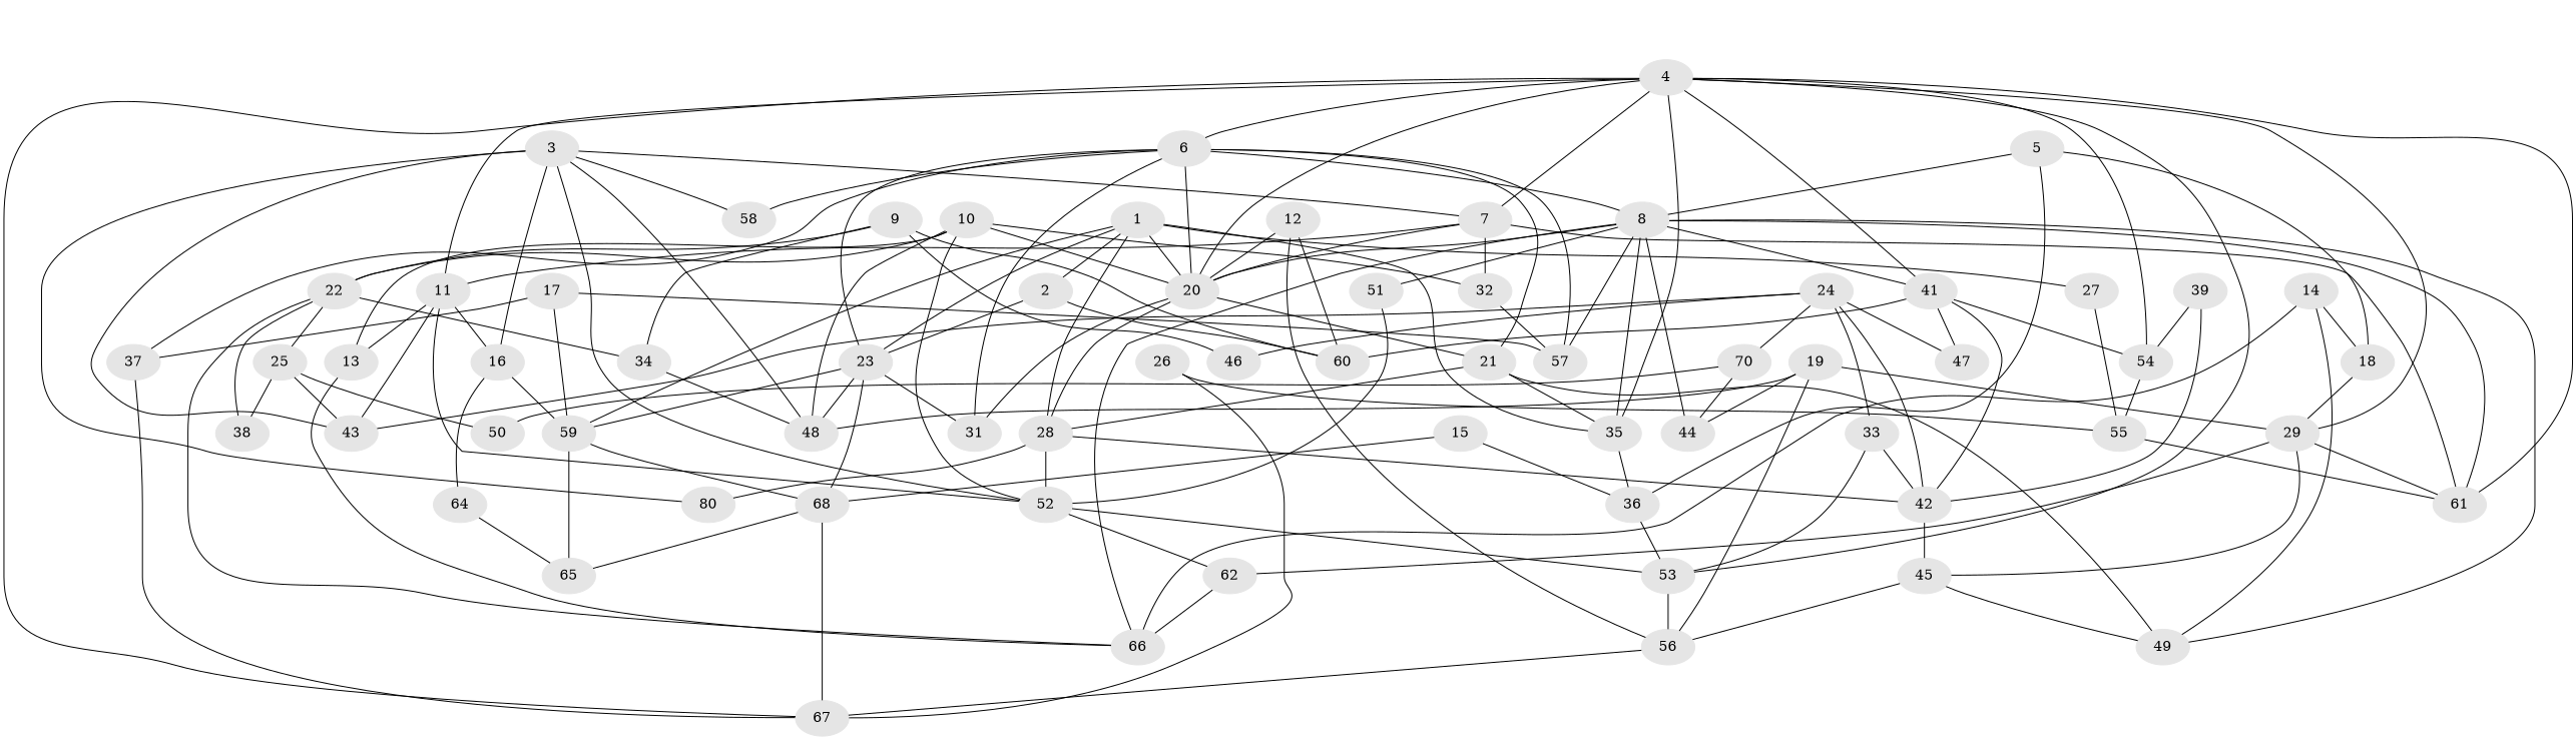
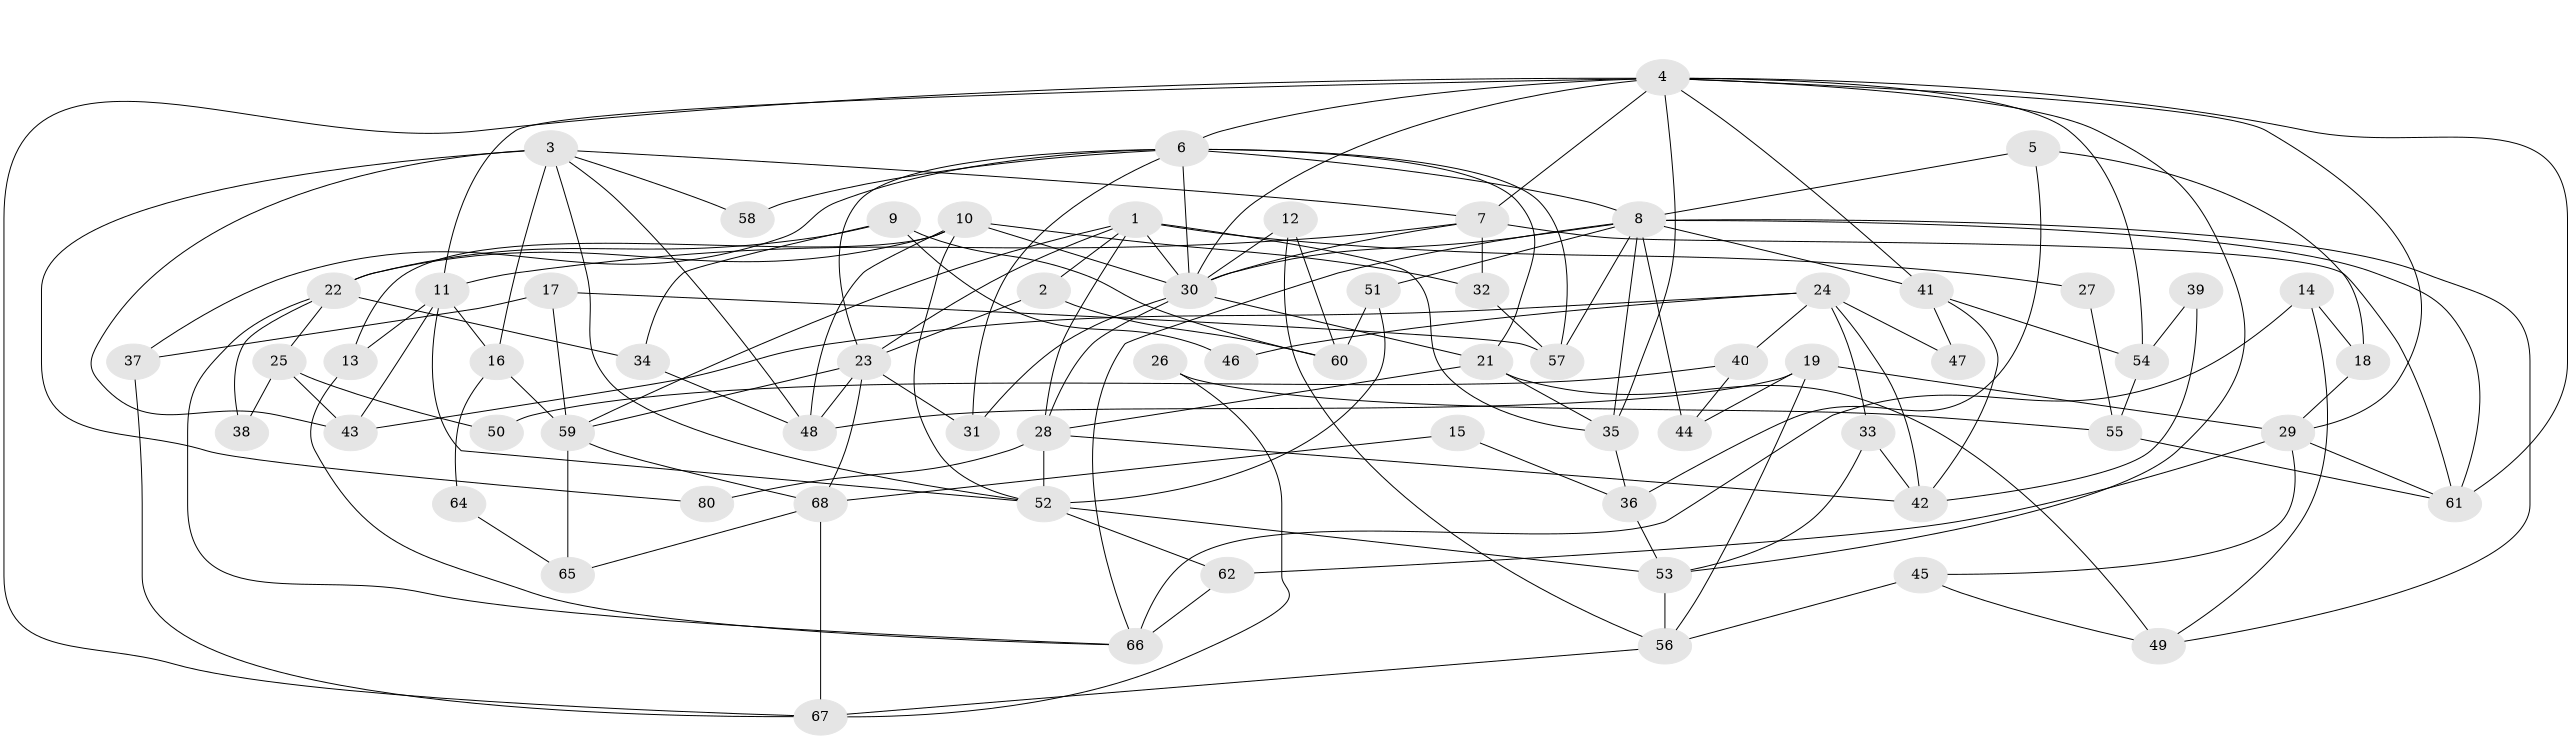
  graph {
    node [color=gray90 style=filled]
    edge [weight=1.0]
    1
    2
-   20
+   20 [label=30]
    23
    27
    28
    35
    59
    60
    21
    31
    48
    n13 [label=68]
    55
    n15 [label=80]
    52
    42
    36
    65
    3
    7
    16
    43
    58
    11
    61
    32
    64
    53
    62
    4
    6
    29
    41
    54
    67
    8
    37
    57
    13
    45
    47
    56
    5
    18
    44
    49
    51
    66
    17
    9
    22
    34
    46
    25
    38
    10
    12
    14
    15
    19
    50
    24
    33
-   40 [label=70]
+   40
    26
    39
    1 -- 2
    1 -- 20
    1 -- 23
    1 -- 27
    1 -- 28 [weight=2.0]
    1 -- 35
    1 -- 59
    2 -- 23
    2 -- 60
    20 -- 28
    20 -- 21 [weight=2.0]
    20 -- 31 [weight=2.0]
    23 -- 59
    23 -- 31
    23 -- 48
    23 -- n13
    27 -- 55
    28 -- n15
    28 -- 52
    28 -- 42
    35 -- 36
    59 -- n13
    59 -- 65
    21 -- 28
    21 -- 35
    21 -- 49
    n13 -- 65
    n13 -- 67
    55 -- 61
    52 -- 53
    52 -- 62
-   42 -- 45
    36 -- 53
    3 -- 48
    3 -- n15
    3 -- 52
    3 -- 7
    3 -- 16 [weight=2.0]
    3 -- 43
    3 -- 58
    7 -- 20
    7 -- 11
    7 -- 61
    7 -- 32
    16 -- 59
    16 -- 64
    11 -- 52
    11 -- 16
    11 -- 43
    11 -- 13
    32 -- 57
    64 -- 65
    53 -- 56
    62 -- 66
    4 -- 20
    4 -- 35
    4 -- 7 [weight=2.0]
    4 -- 11
    4 -- 61
    4 -- 53
    4 -- 6
    4 -- 29
    4 -- 41
    4 -- 54
    4 -- 67
    6 -- 20
    6 -- 23
    6 -- 21 [weight=2.0]
    6 -- 31
    6 -- 58 [weight=2.0]
    6 -- 8
    6 -- 37
    6 -- 57
    29 -- 61
    29 -- 62
    29 -- 45
-   41 -- 60
+   51 -- 60
    41 -- 42
    41 -- 54
    41 -- 47
    54 -- 55
    8 -- 20
    8 -- 35
    8 -- 61
    8 -- 41
    8 -- 57
    8 -- 44
    8 -- 49
    8 -- 51 [weight=2.0]
    8 -- 66
    37 -- 67
    13 -- 66
    45 -- 56
    45 -- 49
    56 -- 67
    5 -- 36
    5 -- 8
    5 -- 18
    18 -- 29
    51 -- 52
    17 -- 59
    17 -- 37
    17 -- 57
    9 -- 60
    9 -- 22
    9 -- 34
    9 -- 46
    22 -- 66
    22 -- 34
    22 -- 25
    22 -- 38
    34 -- 48
    25 -- 43
    25 -- 38
    25 -- 50
    10 -- 20
    10 -- 48
    10 -- 52
    10 -- 32
    10 -- 13
    10 -- 22
    12 -- 20
    12 -- 60
    12 -- 56
    14 -- 18
    14 -- 49
    14 -- 66
    15 -- n13
    15 -- 36
    19 -- 48
    19 -- 29
    19 -- 56
    19 -- 44
    24 -- 42
    24 -- 43
    24 -- 47
    24 -- 46
    24 -- 33
    24 -- 40
    33 -- 42
    33 -- 53
    40 -- 44
    40 -- 50
    26 -- 55
    26 -- 67
    39 -- 42
    39 -- 54
  }
